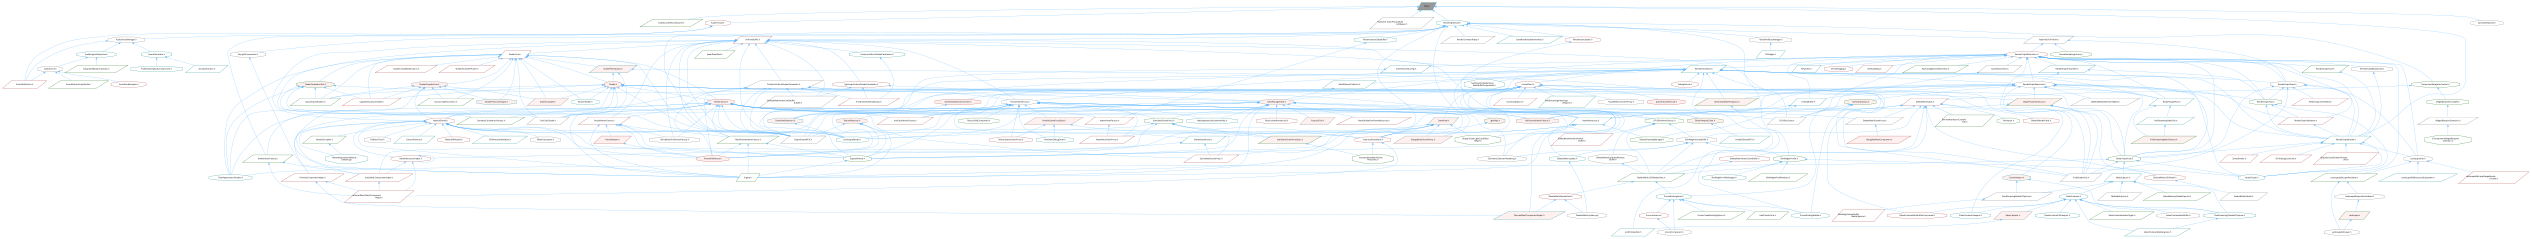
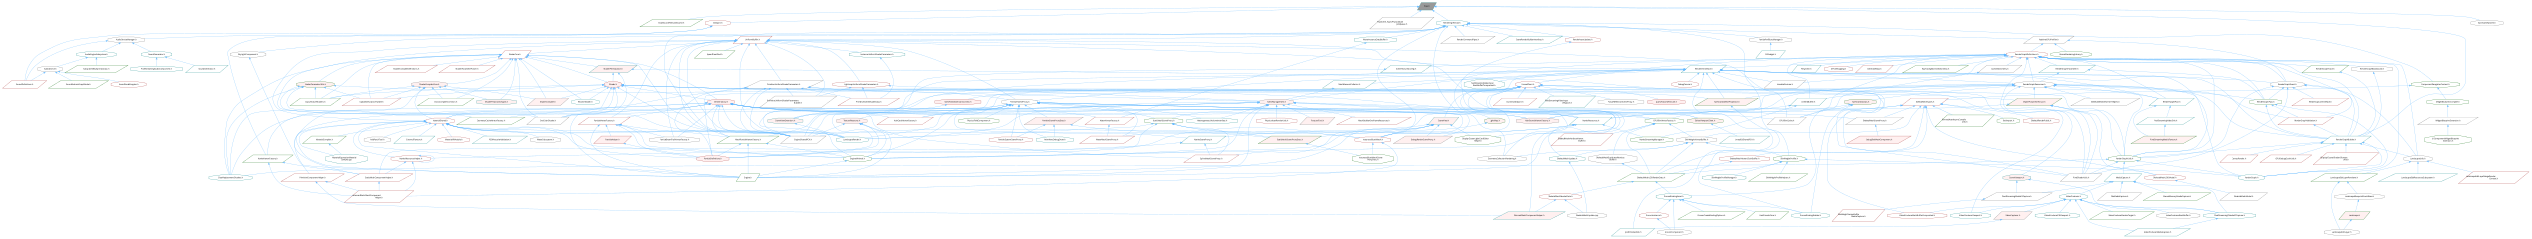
  digraph {
    fontname="Open Sans"
    node [color=brown fillcolor=white fontname="Open Sans" fontsize=10 shape=parallelogram style=filled]
    edge [color=steelblue1 dir=back fontname="Open Sans" fontsize=10 labelfontname=Helvetica labelfontsize=10 style=solid]
    n1 [color=teal fillcolor=grey60 fontcolor=black height=0.2 label="Pipe.h" width=0.4]
    n2 [color=darkgreen height=0.2 label="AssetSourceFilenameCache.h" width=0.4]
-   n3 [height=0.2 label="AudioThread.h" shape=octagon width=0.4]
+   n3 [height=0.2 label="Viewport.h" shape=octagon width=0.4]
    n4 [color=gray40 height=0.2 label="PhysScene_AsyncPhysicsState\lJobQueue.h" width=0.4]
    n5 [color=teal height=0.2 label="RenderGraphBuilder.h" width=0.4]
    n6 [color=teal height=0.2 label="RenderingThread.h" shape=octagon width=0.4]
    n7 [color=gray40 height=0.2 label="SaveGameSystem.h" shape=octagon width=0.4]
    n8 [color=gray40 height=0.2 label="AudioDeviceManager.h" shape=octagon width=0.4]
    n9 [height=0.2 label="SoundDefinitions.h" width=0.4]
    n10 [height=0.2 label="CanvasRender.h" width=0.4]
    n11 [height=0.2 label="GPUDebugCrashUtils.h" width=0.4]
    n12 [height=0.2 label="IDisplayClusterShadersTexture\lUtils.h" width=0.4]
    n13 [color=gray40 height=0.2 label="LandscapeUtils.h" shape=octagon width=0.4]
    n14 [color=teal height=0.2 label="RenderGraph.h" shape=octagon width=0.4]
    n15 [color=darkgreen height=0.2 label="RenderGraphUtils.h" shape=octagon width=0.4]
    n16 [color=darkgreen height=0.2 label="ComponentReregisterContext.h" shape=octagon width=0.4]
    n17 [color=darkgreen height=0.2 label="SkinWeightProfile.h" shape=octagon width=0.4]
    n18 [height=0.2 label="SplineMeshSceneProxy.h" width=0.4]
    n19 [color=gray40 height=0.2 label="EngineSharedPCH.h" width=0.4]
    n20 [height=0.2 label="InstancedStaticMesh.h" shape=octagon width=0.4]
    n21 [color=darkgreen height=0.2 label="NaniteVertexFactory.h" width=0.4]
    n22 [color=gray40 height=0.2 label="ParticlePerfStatsManager.h" shape=octagon width=0.4]
    n23 [color=gray40 height=0.2 label="RealtimeGPUProfiler.h" width=0.4]
    n24 [height=0.2 label="RenderAssetUpdate.h" shape=octagon width=0.4]
    n25 [color=gray40 height=0.2 label="RenderCommandPipes.h" width=0.4]
    n26 [color=teal height=0.2 label="SceneRenderBuilderInterface.h" width=0.4]
    n27 [color=gray40 height=0.2 label="SkyLightComponent.h" shape=octagon width=0.4]
    n28 [height=0.2 label="UniformBuffer.h" width=0.4]
    n29 [color=teal height=0.2 label="WaterInstanceDataBuffer.h" shape=octagon width=0.4]
    n30 [color=teal height=0.2 label="AudioEngineSubsystem.h" shape=octagon width=0.4]
    n31 [color=teal height=0.2 label="SoundGenerator.h" shape=octagon width=0.4]
    n32 [color=gray40 height=0.2 label="AudioDevice.h" shape=octagon width=0.4]
    n33 [color=darkgreen height=0.2 label="SubsystemBlueprintLibrary.h" width=0.4]
    n34 [color=teal height=0.2 label="PixelStreamingAudioComponent.h" shape=octagon width=0.4]
    n35 [color=teal height=0.2 label="SoundGenerator.h" width=0.4]
    n36 [height=0.2 label="SoundNodeDoppler.h" shape=octagon width=0.4]
    n37 [color=darkgreen height=0.2 label="SoundSubmixGraphNode.h" width=0.4]
    n38 [height=0.2 label="LandscapeEditLayerMergeRender\lContext.h" width=0.4]
    n39 [color=darkgreen height=0.2 label="LandscapeEditLayerRenderer.h" width=0.4]
    n40 [color=teal height=0.2 label="LandscapeEditResourcesSubsystem.h" width=0.4]
    n41 [color=teal height=0.2 label="ClearReplacementShaders.h" shape=octagon width=0.4]
    n42 [color=teal height=0.2 label="MediaCapture.h" width=0.4]
    n43 [color=gray40 height=0.2 label="PixelShaderUtils.h" width=0.4]
    n44 [color=gray40 height=0.2 label="LandscapeBlueprintBrushBase.h" shape=octagon width=0.4]
    n45 [color=gray40 height=0.2 label="LandscapeEditLayer.h" shape=octagon width=0.4]
    n46 [color=darkgreen fillcolor="#FFF0F0" height=0.2 label="Landscape.h" width=0.4]
    n47 [color=gray40 height=0.2 label="FileMediaCapture.h" width=0.4]
    n48 [color=teal height=0.2 label="PixelStreaming2MediaIOCapture.h" shape=octagon width=0.4]
    n49 [color=gray40 height=0.2 label="PixelStreamingMediaIOCapture.h" width=0.4]
    n50 [color=darkgreen height=0.2 label="SharedMemoryMediaCapture.h" width=0.4]
    n51 [color=teal height=0.2 label="VideoProducer.h" shape=octagon width=0.4]
    n52 [color=teal height=0.2 label="VideoProducerMediaCapture.h" width=0.4]
    n53 [height=0.2 label="SkinWeightVertexBuffer\lMediaCapture.h" width=0.4]
    n54 [color=gray40 fillcolor="#FFF0F0" height=0.2 label="VideoCapturer.h" width=0.4]
    n55 [color=gray40 height=0.2 label="VideoProducerBackBuffer.h" shape=octagon width=0.4]
    n56 [height=0.2 label="VideoProducerBackBufferComposited.h" shape=octagon width=0.4]
    n57 [color=teal height=0.2 label="VideoProducerPIEViewport.h" shape=octagon width=0.4]
    n58 [color=darkgreen height=0.2 label="VideoProducerRenderTarget.h" width=0.4]
    n59 [color=teal height=0.2 label="VideoProducerViewport.h" shape=octagon width=0.4]
    n60 [color=teal height=0.2 label="EpicRtcVideoSink.h" width=0.4]
    n61 [height=0.2 label="SkeletalMeshTypes.h" width=0.4]
    n62 [color=darkgreen height=0.2 label="WidgetBlueprintCompiler.h" shape=octagon width=0.4]
    n63 [color=darkgreen height=0.2 label="SkeletalMeshLODRenderData.h" width=0.4]
    n64 [height=0.2 label="SkeletalMeshLODModel.h" shape=octagon width=0.4]
    n65 [color=darkgreen height=0.2 label="SkinWeightProfileHelpers.h" width=0.4]
    n66 [color=teal height=0.2 label="SkinWeightProfileManager.h" shape=octagon width=0.4]
    n67 [height=0.2 label="InstancedStaticMeshComponent\lHelper.h" width=0.4]
    n68 [color=darkgreen height=0.2 label="InstancedStaticMeshScene\lProxyDesc.h" shape=octagon width=0.4]
    n69 [height=0.2 label="StaticMeshComponentHelper.h" width=0.4]
    n70 [color=teal height=0.2 label="FXBudget.h" width=0.4]
    n71 [color=darkgreen height=0.2 label="KismetRenderingLibrary.h" shape=octagon width=0.4]
    n72 [height=0.2 label="RenderGraphDefinitions.h" shape=octagon width=0.4]
    n73 [color=gray40 height=0.2 label="RenderGraphEvent.h" shape=octagon width=0.4]
    n74 [color=teal height=0.2 label="SkeletalMeshUpdate.h" shape=octagon width=0.4]
    n75 [color=darkgreen height=0.2 label="Engine.h" width=0.4]
    n76 [color=darkgreen height=0.2 label="GPUSkinVertexFactory.h" shape=octagon width=0.4]
    n77 [color=gray40 height=0.2 label="GPUSkinCache.h" width=0.4]
    n78 [color=teal height=0.2 label="RendererInterface.h" width=0.4]
    n79 [color=teal height=0.2 label="LandscapeRender.h" shape=octagon width=0.4]
    n80 [color=gray40 height=0.2 label="PrimitiveSceneProxy.h" shape=octagon width=0.4]
    n81 [color=darkgreen height=0.2 label="MeshParticleVertexFactory.h" width=0.4]
    n82 [color=darkgreen height=0.2 label="GeometryCacheVertexFactory.h" width=0.4]
    n83 [color=teal height=0.2 label="InstanceUniformShaderParameters.h" shape=octagon width=0.4]
    n84 [height=0.2 label="LightmapUniformShaderParameters.h" shape=octagon width=0.4]
-   n85 [color=gray40 height=0.2 label="SkeletalMeshVertexClothBuffer\lBuilder.h" width=0.4]
+   n85 [color=gray40 height=0.2 label="PrimitiveUniformShaderParameters\lBuilder.h" width=0.4]
    n86 [height=0.2 label="MaterialShared.h" shape=octagon width=0.4]
    n87 [color=gray40 height=0.2 label="ParticleBeamTrailVertexFactory.h" shape=octagon width=0.4]
    n88 [height=0.2 label="ParticleVertexFactory.h" width=0.4]
    n89 [color=gray40 height=0.2 label="PrimitiveUniformShaderParameters.h" width=0.4]
    n90 [height=0.2 label="ShaderCore.h" width=0.4]
    n91 [color=darkgreen height=0.2 label="SpeedTreeWind.h" width=0.4]
    n92 [height=0.2 label="WaterVertexFactory.h" width=0.4]
    n93 [color=gray40 height=0.2 label="SkinWeightVertexBuffer.h" shape=octagon width=0.4]
    n94 [color=teal height=0.2 label="NaniteResources.h" width=0.4]
    n95 [color=darkgreen height=0.2 label="SkelImport.h" shape=octagon width=0.4]
    n96 [color=gray40 height=0.2 label="SkeletalMeshSceneProxy.h" width=0.4]
    n97 [height=0.2 label="SkeletalMeshVertexClothBuffer.h" shape=octagon width=0.4]
    n98 [height=0.2 label="SkeletalRenderPublic.h" shape=octagon width=0.4]
    n99 [color=darkgreen height=0.2 label="SkinnedAssetAsyncCompile\lUtils.h" width=0.4]
    n100 [color=gray40 height=0.2 label="WidgetBlueprintExtension.h" width=0.4]
    n101 [height=0.2 label="SkeletalMeshAttributeVertex\lBuffer.h" width=0.4]
    n102 [color=gray40 height=0.2 label="SkeletalMeshDuplicatedVertices\lBuffer.h" shape=octagon width=0.4]
    n103 [color=teal height=0.2 label="GroomBindingAsset.h" shape=octagon width=0.4]
    n104 [height=0.2 label="SkeletalMeshRenderData.h" shape=octagon width=0.4]
    n105 [color=gray40 height=0.2 label="GeometryCollectionRendering.h" shape=octagon width=0.4]
    n106 [color=gray40 height=0.2 label="SkeletalMeshModel.h" width=0.4]
    n107 [color=teal fillcolor="#FFF0F0" height=0.2 label="SkinnedMeshComponentHelper.h" width=0.4]
    n108 [color=teal height=0.2 label="NaniteSceneProxy.h" width=0.4]
    n109 [color=darkgreen height=0.2 label="NaniteStreamingManager.h" shape=octagon width=0.4]
    n110 [color=darkgreen fillcolor="#FFF0F0" height=0.2 label="StaticMeshSceneProxyDesc.h" width=0.4]
    n111 [fillcolor="#FFF0F0" height=0.2 label="DebugSkelMeshComponent.h" width=0.4]
    n112 [color=teal height=0.2 label="GroomBindingBuilder.h" shape=octagon width=0.4]
    n113 [color=gray40 height=0.2 label="GroomComponent.h" shape=octagon width=0.4]
    n114 [color=darkgreen height=0.2 label="GroomCreateBindingOptions.h" width=0.4]
    n115 [height=0.2 label="GroomInstance.h" shape=octagon width=0.4]
    n116 [color=darkgreen height=0.2 label="HairStrandsCore.h" width=0.4]
    n117 [color=gray40 height=0.2 label="SkeletalMeshUpdate.cpp" shape=octagon width=0.4]
    n118 [height=0.2 label="NaniteResourcesHelper.h" shape=octagon width=0.4]
    n119 [color=darkgreen height=0.2 label="UIComponentWidgetBlueprint\lExtension.h" shape=octagon width=0.4]
    n120 [color=teal height=0.2 label="UnrealEdSharedPCH.h" width=0.4]
    n121 [color=gray40 height=0.2 label="CachedGeometry.h" width=0.4]
    n122 [color=teal height=0.2 label="FXSystem.h" width=0.4]
    n123 [height=0.2 label="GPUMessaging.h" shape=octagon width=0.4]
    n124 [height=0.2 label="GenerateMips.h" width=0.4]
    n125 [color=darkgreen height=0.2 label="RayTracingSkinnedGeometry.h" width=0.4]
    n126 [color=gray40 height=0.2 label="RenderGraphBlackboard.h" shape=octagon width=0.4]
    n127 [color=darkgreen height=0.2 label="RenderGraphPass.h" shape=octagon width=0.4]
    n128 [height=0.2 label="RenderGraphValidation.h" width=0.4]
    n129 [color=teal height=0.2 label="RenderGraphParameter.h" width=0.4]
    n130 [color=gray40 height=0.2 label="RenderGraphResources.h" shape=octagon width=0.4]
    n131 [color=teal height=0.2 label="RenderTargetPool.h" width=0.4]
    n132 [color=teal height=0.2 label="UnifiedBuffer.h" width=0.4]
    n133 [color=darkgreen height=0.2 label="RenderGraphTrace.h" width=0.4]
+   n134 [color=gray40 height=0.2 label="VisualizeTexture.h" width=0.4]
    n135 [color=teal height=0.2 label="SceneTexturesConfig.h" width=0.4]
    n136 [height=0.2 label="UnrealClient.h" shape=octagon width=0.4]
    n137 [height=0.2 label="RenderCaptureInterface.h" width=0.4]
    n138 [height=0.2 label="HairCardsVertexFactory.h" width=0.4]
    n139 [color=darkgreen fillcolor="#FFF0F0" height=0.2 label="HairStrandsDatas.h" shape=octagon width=0.4]
    n140 [color=gray40 fillcolor="#FFF0F0" height=0.2 label="HairStrandsVertexFactory.h" shape=octagon width=0.4]
    n141 [color=darkgreen fillcolor="#FFF0F0" height=0.2 label="HairStrandsMeshProjection.h" width=0.4]
    n142 [color=darkgreen fillcolor="#FFF0F0" height=0.2 label="ShaderParameterStruct.h" width=0.4]
    n143 [color=gray40 height=0.2 label="SkeletalMeshDeformerHelpers.h" width=0.4]
    n144 [height=0.2 label="WaterMeshSceneProxy.h" width=0.4]
    n145 [color=darkgreen fillcolor="#FFF0F0" height=0.2 label="PixelStreamingMediaTexture.h" width=0.4]
    n146 [color=teal height=0.2 label="PixelStreamingVideoSink.h" width=0.4]
    n147 [height=0.2 label="DebugCanvas.h" shape=octagon width=0.4]
    n148 [color=teal height=0.2 label="MeshElementCollector.h" width=0.4]
    n149 [color=gray40 fillcolor="#FFF0F0" height=0.2 label="SceneManagement.h" shape=octagon width=0.4]
    n150 [color=teal height=0.2 label="PixelStreamingVideoInput\lBackBufferComposited.h" shape=octagon width=0.4]
    n151 [color=teal fillcolor="#FFF0F0" height=0.2 label="SceneView.h" width=0.4]
    n152 [color=teal fillcolor="#FFF0F0" height=0.2 label="SceneViewExtension.h" shape=octagon width=0.4]
    n153 [color=darkgreen fillcolor="#FFF0F0" height=0.2 label="EditorViewportClient.h" shape=octagon width=0.4]
    n154 [color=darkgreen height=0.2 label="EngineMinimal.h" shape=octagon width=0.4]
    n155 [fillcolor="#FFF0F0" height=0.2 label="ParticleDefinitions.h" shape=octagon width=0.4]
    n156 [color=darkgreen height=0.2 label="DisplayClusterLightCardEditor\lHelper.h" shape=octagon width=0.4]
    n157 [height=0.2 label="DummyViewport.h" width=0.4]
    n158 [color=teal height=0.2 label="PixelStreamingVideoInput\lViewport.h" width=0.4]
    n159 [color=gray40 height=0.2 label="PlanarReflectionSceneProxy.h" shape=octagon width=0.4]
    n160 [fillcolor="#FFF0F0" height=0.2 label="SceneViewExtensionContext.h" shape=octagon width=0.4]
    n161 [color=teal fillcolor="#FFF0F0" height=0.2 label="SceneViewport.h" shape=octagon width=0.4]
    n162 [fillcolor="#FFF0F0" height=0.2 label="SparseVolumeTexture.h" shape=octagon width=0.4]
    n163 [color=gray40 fillcolor="#FFF0F0" height=0.2 label="TextureResource.h" shape=octagon width=0.4]
    n164 [color=gray40 height=0.2 label="OneColorShader.h" width=0.4]
    n165 [color=gray40 fillcolor="#FFF0F0" height=0.2 label="FractureTool.h" width=0.4]
    n166 [color=teal height=0.2 label="HeterogeneousVolumeInterface.h" shape=octagon width=0.4]
    n167 [color=darkgreen fillcolor="#FFF0F0" height=0.2 label="LightMap.h" shape=octagon width=0.4]
    n168 [height=0.2 label="MeshBuilderOneFrameResources.h" width=0.4]
    n169 [height=0.2 label="PhysicsAssetRenderUtils.h" shape=octagon width=0.4]
    n170 [color=darkgreen height=0.2 label="StaticMeshSceneProxy.h" shape=octagon width=0.4]
    n171 [color=teal height=0.2 label="AnimNextDebugDraw.h" shape=octagon width=0.4]
    n172 [color=gray40 fillcolor="#FFF0F0" height=0.2 label="DebugRenderSceneProxy.h" width=0.4]
    n173 [height=0.2 label="ParticleSystemSceneProxy.h" shape=octagon width=0.4]
    n174 [color=darkgreen height=0.2 label="PhysicsFieldComponent.h" shape=octagon width=0.4]
    n175 [color=gray40 fillcolor="#FFF0F0" height=0.2 label="PrimitiveSceneProxyDesc.h" width=0.4]
    n176 [height=0.2 label="PrimitiveSceneShaderData.h" width=0.4]
    n177 [color=gray40 height=0.2 label="AddPatchTool.h" shape=octagon width=0.4]
    n178 [color=teal height=0.2 label="ExternalTexture.h" width=0.4]
    n179 [color=darkgreen height=0.2 label="MaterialCompiler.h" width=0.4]
    n180 [color=teal height=0.2 label="MaterialExpressionMaterial\lSample.cpp" shape=octagon width=0.4]
    n181 [height=0.2 label="MaterialIRModule.h" shape=octagon width=0.4]
    n182 [color=teal height=0.2 label="PSOPrecacheValidation.h" width=0.4]
    n183 [height=0.2 label="PrimitiveComponentHelper.h" width=0.4]
    n184 [color=gray40 height=0.2 label="WaterSubsystem.h" shape=octagon width=0.4]
    n185 [fillcolor="#FFF0F0" height=0.2 label="ParticleHelper.h" width=0.4]
    n186 [color=darkgreen height=0.2 label="CopyTextureShaders.h" width=0.4]
    n187 [color=darkgreen height=0.2 label="CrossCompilerCommon.h" width=0.4]
    n188 [color=teal height=0.2 label="ResolveShader.h" shape=octagon width=0.4]
    n189 [fillcolor="#FFF0F0" height=0.2 label="Shader.h" shape=octagon width=0.4]
    n190 [color=gray40 fillcolor="#FFF0F0" height=0.2 label="ShaderCompiler.h" width=0.4]
    n191 [height=0.2 label="UpdateDescriptorHandle.h" width=0.4]
    n192 [fillcolor="#FFF0F0" height=0.2 label="VertexFactory.h" shape=octagon width=0.4]
    n193 [color=gray40 fillcolor="#FFF0F0" height=0.2 label="ShaderCompilerCore.h" shape=octagon width=0.4]
    n194 [color=teal fillcolor="#FFF0F0" height=0.2 label="ShaderPreprocessTypes.h" shape=octagon width=0.4]
    n195 [height=0.2 label="ShaderCompilerDefinitions.h" width=0.4]
    n196 [height=0.2 label="ShaderParameterParser.h" width=0.4]
    n197 [color=darkgreen fillcolor="#FFF0F0" height=0.2 label="ShaderParameterUtils.h" shape=octagon width=0.4]
    n198 [color=teal fillcolor="#FFF0F0" height=0.2 label="ShaderPermutation.h" width=0.4]
    n1 -> n2
    n1 -> n3
    n1 -> n4
    n1 -> n5
    n1 -> n6
    n1 -> n7
    n3 -> n8
    n3 -> n9
    n5 -> n10
    n5 -> n11
    n5 -> n12
    n5 -> n13
    n5 -> n14
    n5 -> n15
    n6 -> n16
    n6 -> n17
    n6 -> n18
    n6 -> n19
    n6 -> n20
    n6 -> n21
    n6 -> n22
    n6 -> n23
    n6 -> n24
    n6 -> n25
    n6 -> n26
    n6 -> n27
    n6 -> n28
    n6 -> n29
    n8 -> n9
    n8 -> n30
    n8 -> n31
    n13 -> n38
    n13 -> n39
    n13 -> n40
    n15 -> n14
    n15 -> n41
    n15 -> n42
    n15 -> n43
    n16 -> n61
    n16 -> n62
    n17 -> n63
    n17 -> n64
    n17 -> n65
    n17 -> n66
    n20 -> n67
    n20 -> n68
    n21 -> n67
    n21 -> n69
    n22 -> n70
    n23 -> n71
    n23 -> n72
    n23 -> n73
    n24 -> n74
    n27 -> n75
    n28 -> n19
    n28 -> n76
    n28 -> n77
    n28 -> n78
    n28 -> n79
    n28 -> n80
    n28 -> n81
    n28 -> n82
    n28 -> n83
    n28 -> n84
    n28 -> n85
    n28 -> n86
    n28 -> n87
    n28 -> n88
    n28 -> n89
    n28 -> n90
    n28 -> n91
    n29 -> n92
    n30 -> n32
    n30 -> n33
    n31 -> n34
    n31 -> n35
    n32 -> n9
    n32 -> n36
    n32 -> n37
    n39 -> n44
    n39 -> n45
    n42 -> n47
    n42 -> n48
    n42 -> n49
    n42 -> n50
    n42 -> n51
    n44 -> n46
    n46 -> n45
    n48 -> n52
    n49 -> n53
    n51 -> n48
    n51 -> n52
    n51 -> n54
    n51 -> n55
    n51 -> n56
    n51 -> n57
    n51 -> n58
    n51 -> n59
    n54 -> n60
    n61 -> n63
    n61 -> n64
    n61 -> n76
    n61 -> n93
    n61 -> n94
    n61 -> n95
    n61 -> n96
    n61 -> n97
    n61 -> n98
    n61 -> n99
    n62 -> n100
    n63 -> n103
    n63 -> n104
    n64 -> n106
    n69 -> n67
    n72 -> n5
    n72 -> n13
    n72 -> n14
    n72 -> n15
    n72 -> n43
    n72 -> n73
    n72 -> n77
    n72 -> n78
    n72 -> n94
    n72 -> n121
    n72 -> n122
    n72 -> n123
    n72 -> n124
    n72 -> n125
    n72 -> n126
    n72 -> n127
    n72 -> n128
    n72 -> n129
    n72 -> n130
    n72 -> n131
    n72 -> n132
    n72 -> n133
+   n72 -> n134
    n72 -> n135
    n72 -> n136
    n73 -> n5
    n73 -> n13
    n73 -> n15
    n73 -> n43
    n73 -> n127
    n73 -> n137
    n74 -> n117
    n76 -> n63
    n76 -> n93
    n76 -> n101
    n76 -> n102
    n78 -> n5
    n78 -> n15
    n78 -> n56
    n78 -> n60
    n78 -> n73
    n78 -> n79
    n78 -> n80
    n78 -> n130
    n78 -> n131
+   n78 -> n134
    n78 -> n141
    n78 -> n147
    n78 -> n148
    n78 -> n149
    n78 -> n150
    n78 -> n151
    n78 -> n152
    n80 -> n19
    n80 -> n75
    n80 -> n79
    n80 -> n96
    n80 -> n105
    n80 -> n108
    n80 -> n138
    n80 -> n140
    n80 -> n144
    n80 -> n154
    n80 -> n166
    n80 -> n170
    n80 -> n171
    n80 -> n172
    n80 -> n173
    n80 -> n174
    n80 -> n175
    n81 -> n75
    n81 -> n154
    n81 -> n155
    n83 -> n176
    n84 -> n85
    n84 -> n149
    n84 -> n176
    n86 -> n19
    n86 -> n20
    n86 -> n75
    n86 -> n79
    n86 -> n118
    n86 -> n154
    n86 -> n155
    n86 -> n177
    n86 -> n178
    n86 -> n179
    n86 -> n180
    n86 -> n181
    n86 -> n182
    n86 -> n183
    n86 -> n184
    n88 -> n75
    n88 -> n81
    n88 -> n87
    n88 -> n154
    n88 -> n155
    n88 -> n185
    n89 -> n19
    n89 -> n75
    n89 -> n80
    n89 -> n85
    n89 -> n149
    n89 -> n154
    n89 -> n155
    n89 -> n176
    n90 -> n19
    n90 -> n41
    n90 -> n164
    n90 -> n186
    n90 -> n187
    n90 -> n188
    n90 -> n189
    n90 -> n190
    n90 -> n191
    n90 -> n192
    n90 -> n193
    n90 -> n194
    n90 -> n195
    n90 -> n196
    n90 -> n197
    n90 -> n198
    n92 -> n144
    n93 -> n17
    n93 -> n63
    n93 -> n74
    n93 -> n105
    n94 -> n107
    n94 -> n108
    n94 -> n109
    n94 -> n110
    n96 -> n111
    n97 -> n63
    n100 -> n119
    n102 -> n63
    n103 -> n112
    n103 -> n113
    n103 -> n114
    n103 -> n115
    n103 -> n116
    n104 -> n107
    n104 -> n117
    n108 -> n18
    n108 -> n118
    n110 -> n68
    n115 -> n113
    n118 -> n67
    n118 -> n69
    n118 -> n118
    n121 -> n77
    n126 -> n5
    n127 -> n5
    n127 -> n14
    n127 -> n128
    n128 -> n5
    n129 -> n127
    n129 -> n130
    n130 -> n5
    n130 -> n14
    n130 -> n15
    n130 -> n43
    n130 -> n127
    n130 -> n128
    n130 -> n131
    n130 -> n132
    n130 -> n138
    n130 -> n139
    n130 -> n140
    n130 -> n141
    n130 -> n142
    n130 -> n143
    n130 -> n144
    n131 -> n145
    n131 -> n146
    n132 -> n94
    n132 -> n109
    n133 -> n5
    n135 -> n152
    n136 -> n19
    n136 -> n59
    n136 -> n75
    n136 -> n153
    n136 -> n154
    n136 -> n155
    n136 -> n156
    n136 -> n157
    n136 -> n158
    n136 -> n159
    n136 -> n160
    n136 -> n161
    n136 -> n162
    n136 -> n163
    n139 -> n103
    n139 -> n112
    n139 -> n140
    n141 -> n112
    n142 -> n14
    n142 -> n15
    n142 -> n43
    n142 -> n164
    n146 -> n145
    n148 -> n149
    n149 -> n19
    n149 -> n75
    n149 -> n79
    n149 -> n81
    n149 -> n94
    n149 -> n153
    n149 -> n154
    n149 -> n155
    n149 -> n165
    n149 -> n166
    n149 -> n167
    n149 -> n168
    n149 -> n169
    n149 -> n170
    n151 -> n19
    n151 -> n20
    n151 -> n75
    n151 -> n154
    n151 -> n155
    n151 -> n156
    n151 -> n172
    n152 -> n79
    n153 -> n120
    n154 -> n75
    n160 -> n152
    n161 -> n48
    n161 -> n49
    n163 -> n19
    n163 -> n75
    n163 -> n154
    n163 -> n155
    n167 -> n20
    n170 -> n18
    n170 -> n20
    n170 -> n69
    n170 -> n79
    n170 -> n110
    n175 -> n110
    n175 -> n171
    n175 -> n173
    n179 -> n180
    n183 -> n67
    n183 -> n107
    n185 -> n155
    n189 -> n15
    n189 -> n19
    n189 -> n41
    n189 -> n43
    n189 -> n86
    n189 -> n141
    n189 -> n142
    n189 -> n164
    n189 -> n186
    n189 -> n188
    n189 -> n190
    n189 -> n191
    n189 -> n192
    n192 -> n18
    n192 -> n19
    n192 -> n20
    n192 -> n21
    n192 -> n69
    n192 -> n76
    n192 -> n77
    n192 -> n79
    n192 -> n81
    n192 -> n82
    n192 -> n86
    n192 -> n87
    n192 -> n88
    n192 -> n92
    n192 -> n94
    n192 -> n138
    n192 -> n140
    n193 -> n41
    n193 -> n86
    n193 -> n186
    n193 -> n187
    n193 -> n190
    n193 -> n191
    n193 -> n194
    n197 -> n19
    n197 -> n41
    n197 -> n105
    n197 -> n164
    n197 -> n186
    n197 -> n191
    n198 -> n43
    n198 -> n164
    n198 -> n189
  }
